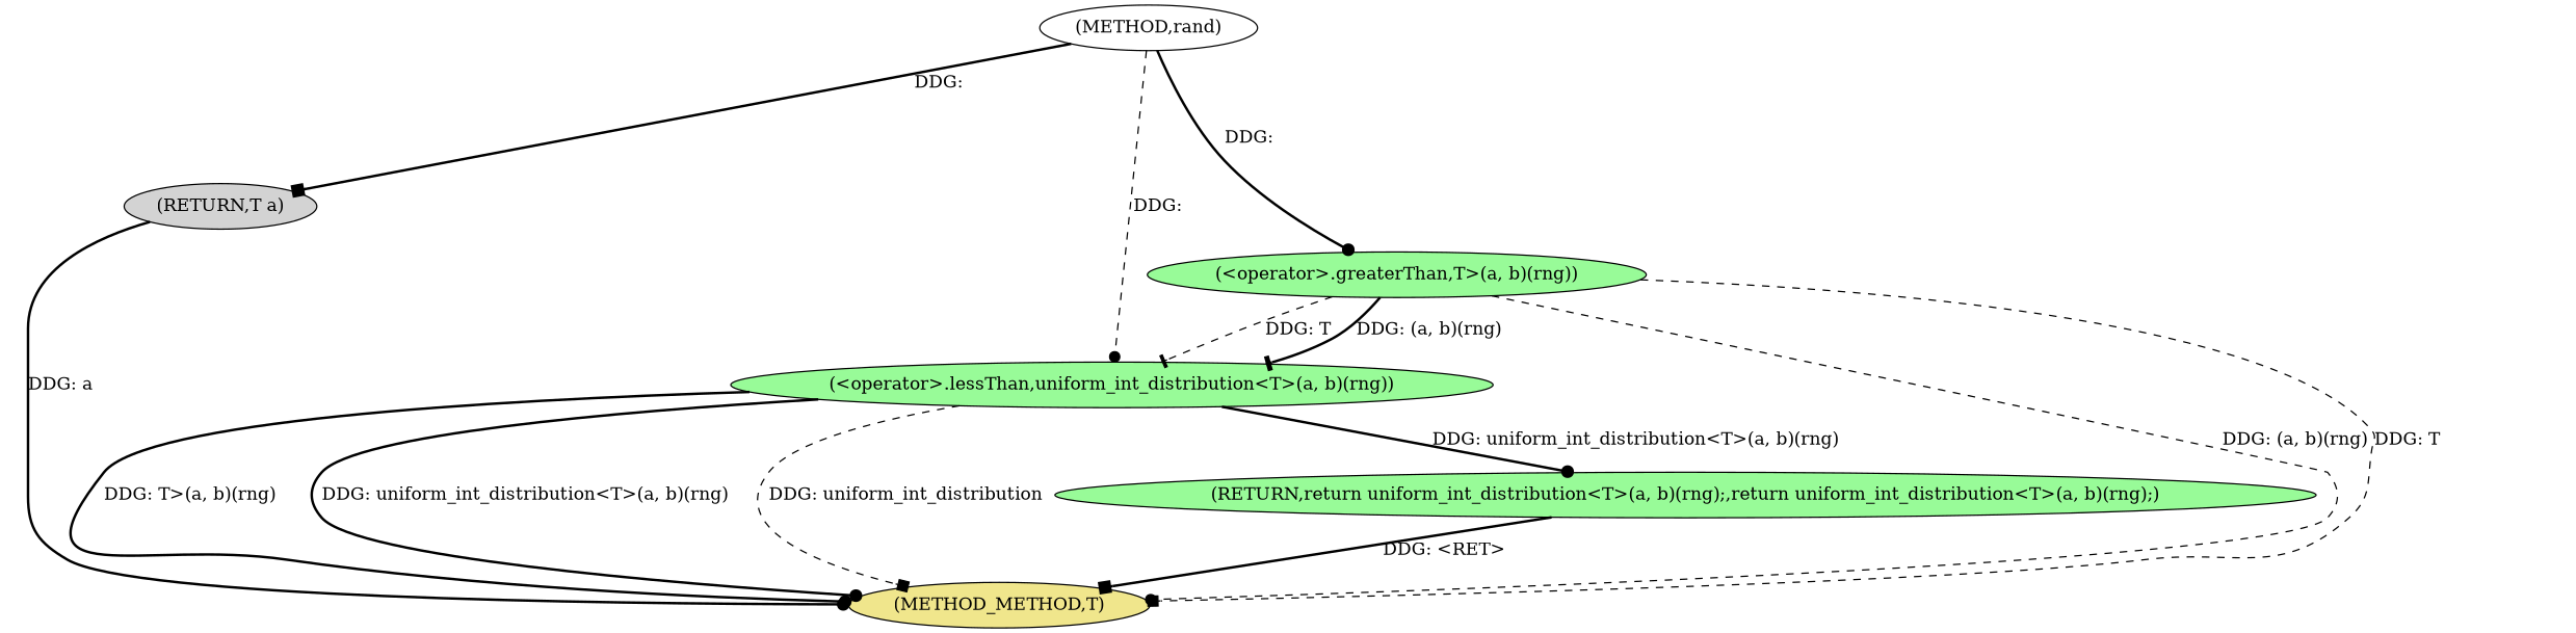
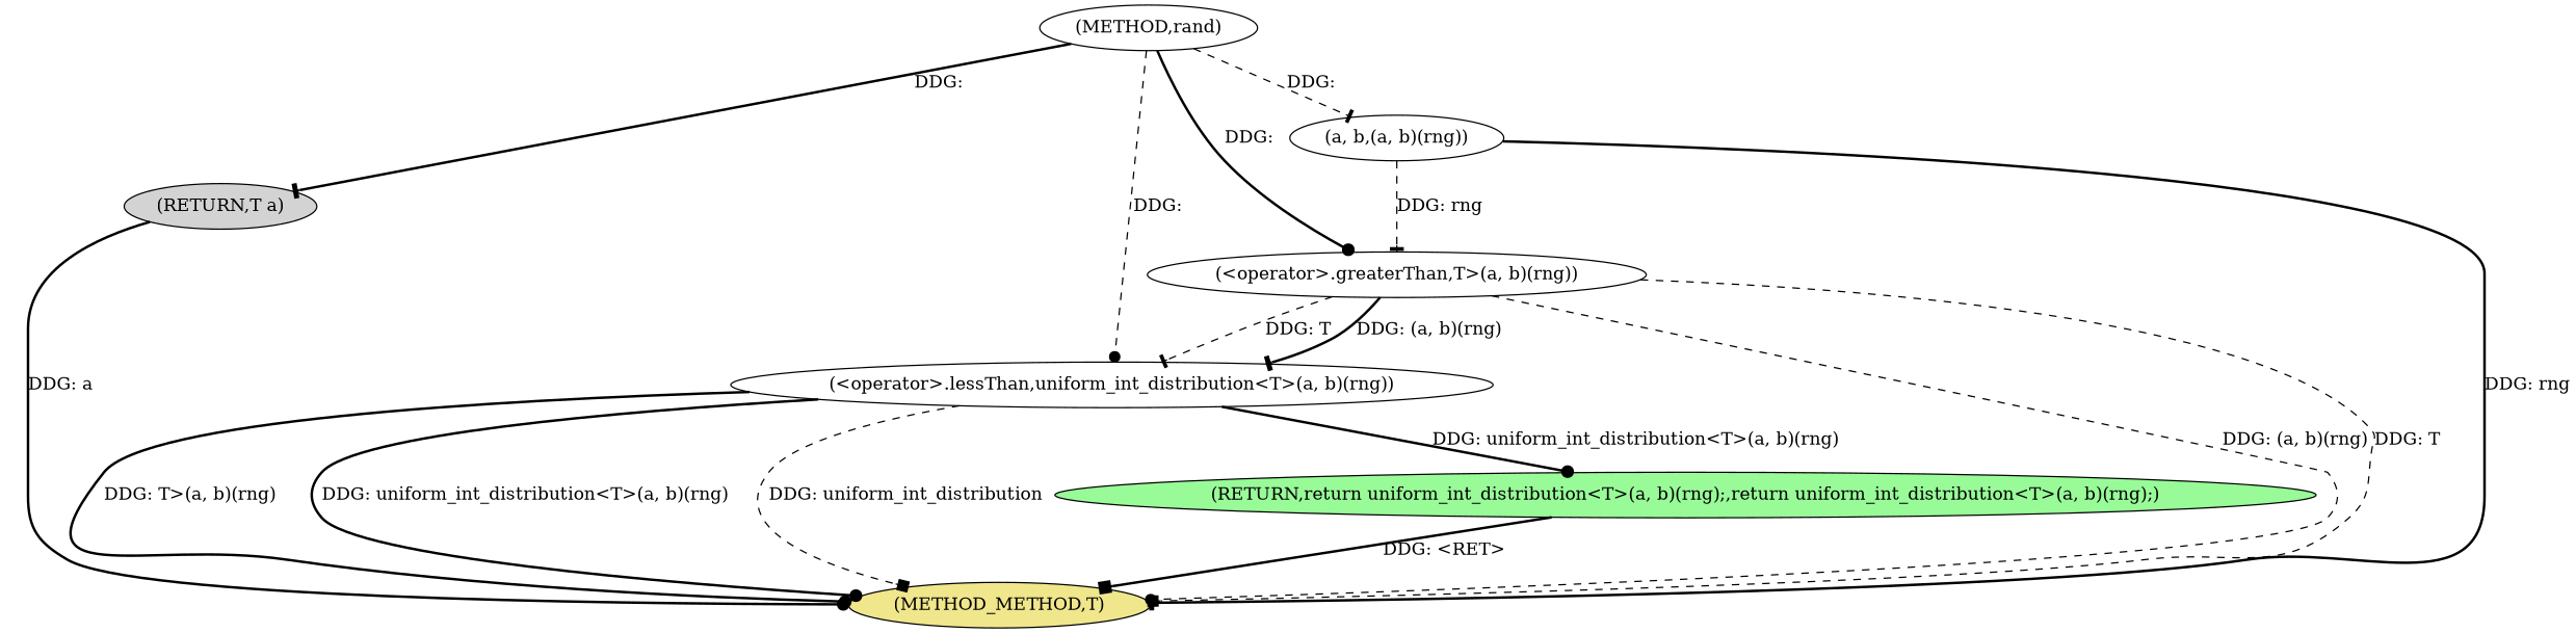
  digraph {
    node [fillcolor=white style=filled]
    edge [arrowhead=dot style=bold]
    n1 [label="(METHOD,rand)"]
    n2 [fillcolor=lightgrey label="(RETURN,T a)"]
-   n3 [fillcolor=palegreen label="(<operator>.lessThan,uniform_int_distribution<T>(a, b)(rng))"]
-   n4 [fillcolor=palegreen label="(<operator>.greaterThan,T>(a, b)(rng))"]
+   n3 [label="(<operator>.lessThan,uniform_int_distribution<T>(a, b)(rng))"]
+   n4 [label="(<operator>.greaterThan,T>(a, b)(rng))"]
+   n5 [label="(a, b,(a, b)(rng))"]
    n6 [fillcolor=khaki label="(METHOD_METHOD,T)"]
    n7 [fillcolor=palegreen label="(RETURN,return uniform_int_distribution<T>(a, b)(rng);,return uniform_int_distribution<T>(a, b)(rng);)"]
-   n1 -> n2 [arrowhead=box label="DDG: "]
+   n1 -> n2 [arrowhead=tee label="DDG: "]
    n1 -> n3 [label="DDG: " style=dashed]
    n1 -> n4 [label="DDG: "]
+   n1 -> n5 [arrowhead=tee label="DDG: " style=dashed]
    n2 -> n6 [label="DDG: a"]
    n3 -> n6 [label="DDG: T>(a, b)(rng)"]
    n3 -> n6 [label="DDG: uniform_int_distribution<T>(a, b)(rng)"]
    n3 -> n6 [arrowhead=box label="DDG: uniform_int_distribution" style=dashed]
    n3 -> n7 [label="DDG: uniform_int_distribution<T>(a, b)(rng)"]
    n4 -> n3 [arrowhead=tee label="DDG: T" style=dashed]
    n4 -> n3 [arrowhead=tee label="DDG: (a, b)(rng)"]
    n4 -> n6 [label="DDG: (a, b)(rng)" style=dashed]
    n4 -> n6 [arrowhead=box label="DDG: T" style=dashed]
+   n5 -> n4 [arrowhead=tee label="DDG: rng" style=dashed]
+   n5 -> n6 [arrowhead=tee label="DDG: rng"]
    n7 -> n6 [arrowhead=box label="DDG: <RET>"]
  }
